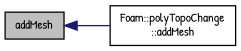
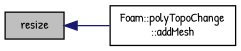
  digraph {
    rankdir=LR
    fontname="Patrick Hand"
    node [color=black fontname="Patrick Hand" fontsize=10 shape=record]
-   n1 [fillcolor=grey75 fontcolor=black height=0.2 label=addMesh style=filled width=0.4]
+   n1 [fillcolor=grey75 fontcolor=black height=0.2 label=resize style=filled width=0.4]
    n2 [height=0.2 label="Foam::polyTopoChange\l::addMesh" width=0.4]
    n1 -> n2 [color=midnightblue dir=back fontname="Patrick Hand" fontsize=10 labelfontname=FreeSans labelfontsize=10 style=solid]
  }
